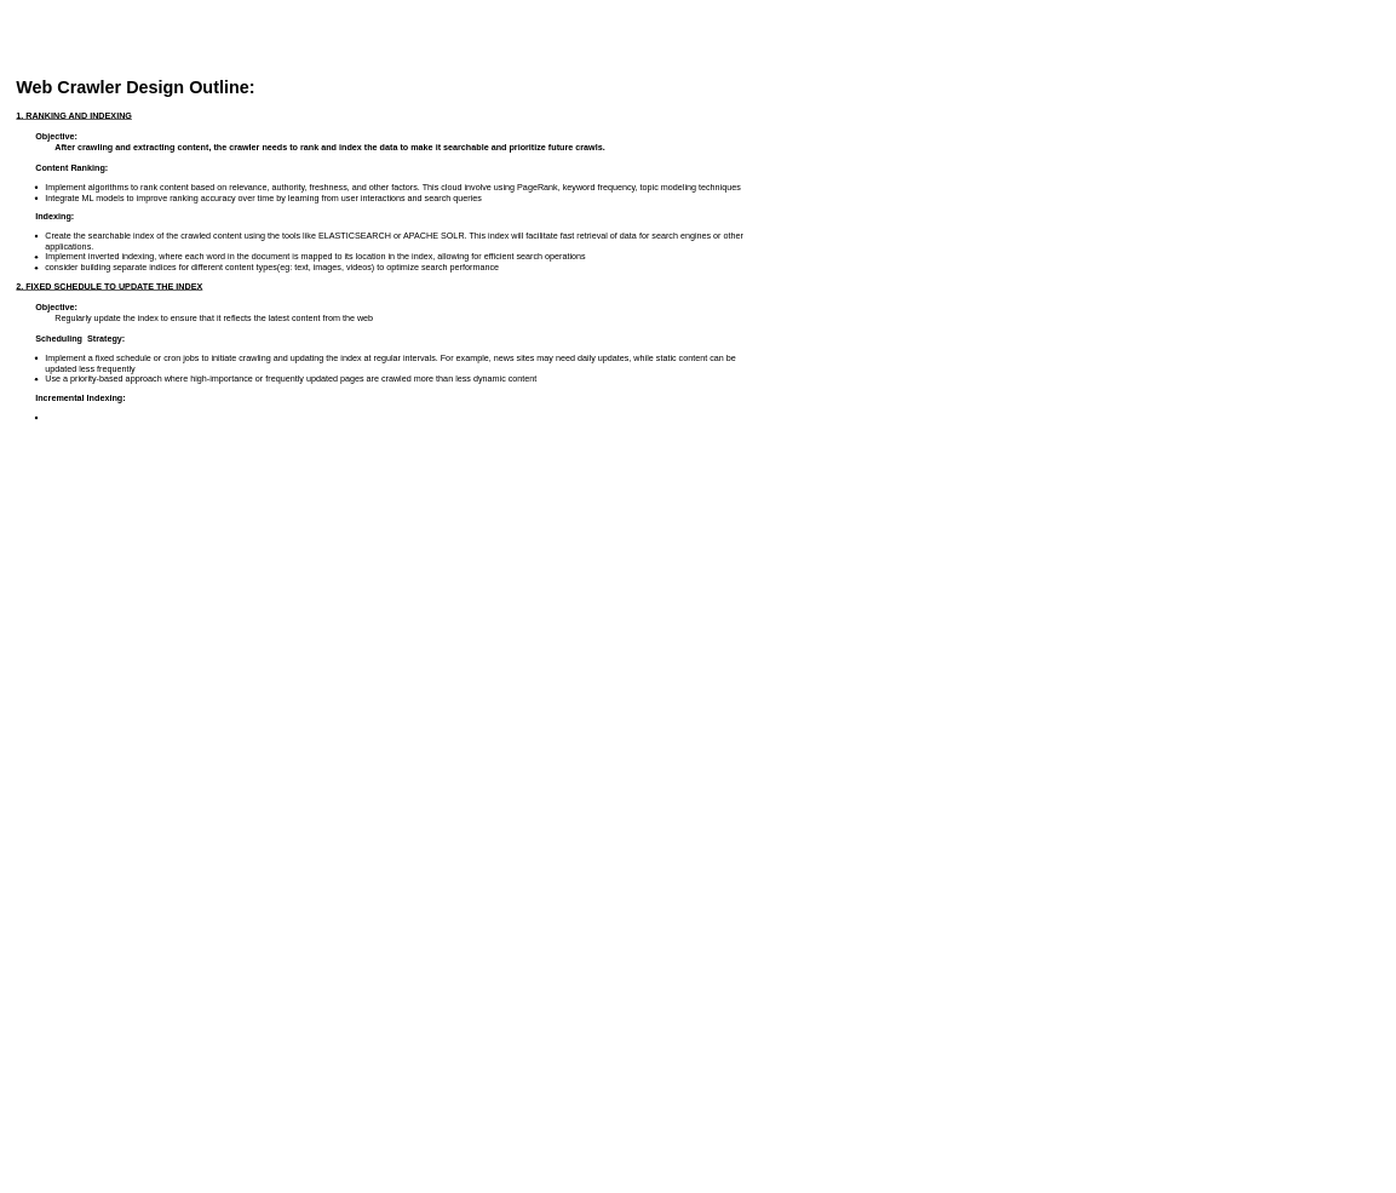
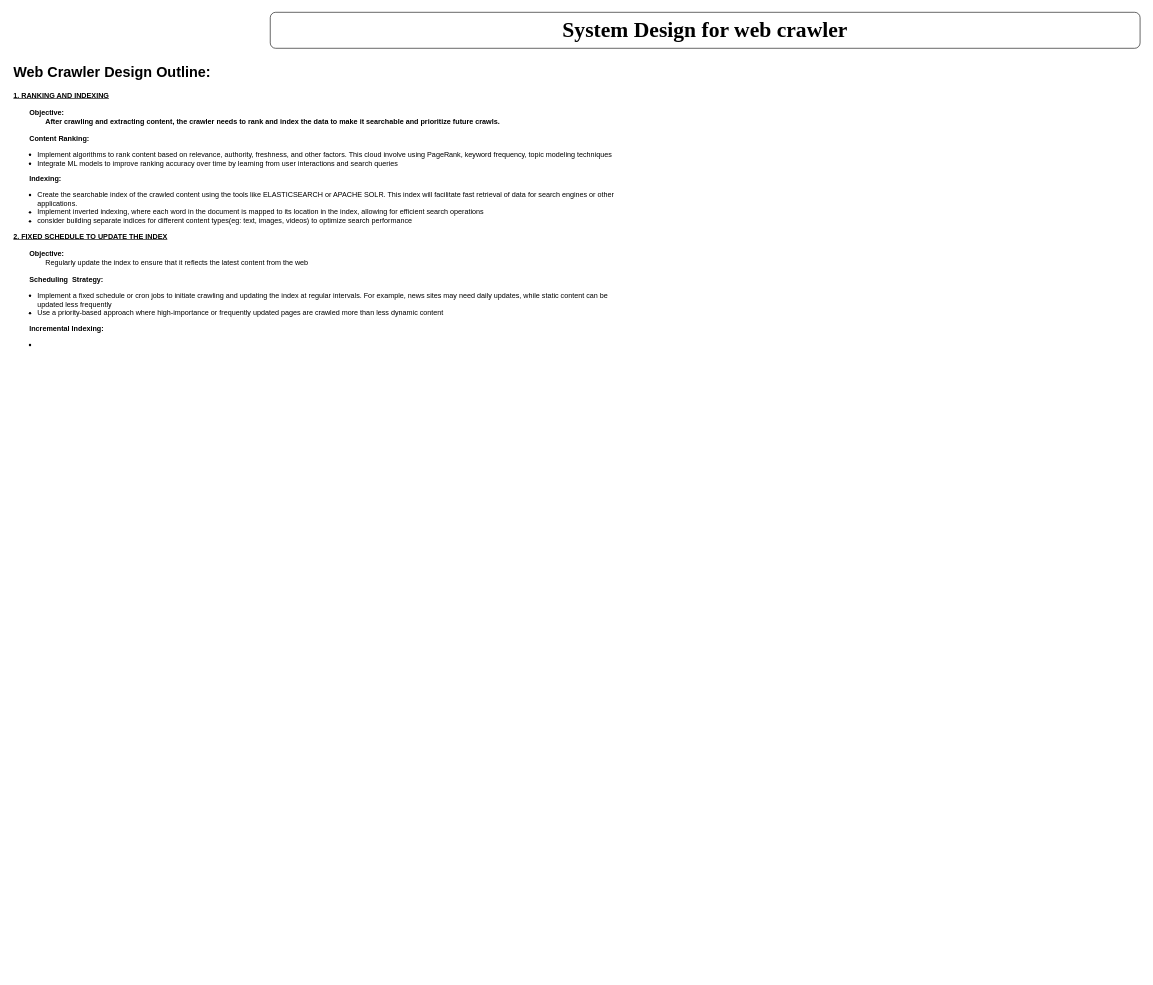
  <mxCell id="0" />
  <mxCell id="1" parent="0" />
+ <mxCell id="2" value="&lt;font face=&quot;Times New Roman&quot;&gt;&lt;b&gt;&lt;font style=&quot;font-size: 36px;&quot;&gt;System Design for web crawler &lt;/font&gt;&lt;br&gt;&lt;/b&gt;&lt;/font&gt;" style="rounded=1;whiteSpace=wrap;html=1;" vertex="1" parent="1"><mxGeometry x="450" width="1450" height="60" as="geometry" y="20" /></mxCell>
  <mxCell id="3" value="&lt;h1 style=&quot;margin-top: 0px;&quot;&gt;Web Crawler Design Outline:&lt;/h1&gt;&lt;div&gt;&lt;u&gt;&lt;b&gt;1. RANKING AND INDEXING&lt;/b&gt;&lt;/u&gt;&lt;/div&gt;&lt;div&gt;&lt;u&gt;&lt;b&gt;&lt;br&gt;&lt;/b&gt;&lt;/u&gt;&lt;/div&gt;&lt;div&gt;&lt;b&gt;&lt;span style=&quot;white-space: pre;&quot;&gt;&#09;Objective: &lt;/span&gt;&lt;/b&gt;&lt;/div&gt;&lt;div&gt;&lt;b&gt;&lt;span style=&quot;white-space: pre;&quot;&gt;&lt;span style=&quot;white-space: pre;&quot;&gt;&#09;&lt;/span&gt;&lt;span style=&quot;white-space: pre;&quot;&gt;&#09;&lt;/span&gt;After crawling and extracting content, the crawler needs to rank and index the data to make it searchable and prioritize future crawls.&lt;/span&gt;&lt;/b&gt;&lt;/div&gt;&lt;div&gt;&lt;b&gt;&lt;span style=&quot;white-space: pre;&quot;&gt;&lt;span style=&quot;white-space: pre;&quot;&gt;&#09;&lt;/span&gt;&lt;br&gt;&lt;/span&gt;&lt;/b&gt;&lt;/div&gt;&lt;div&gt;&lt;b&gt;&lt;span style=&quot;white-space: pre;&quot;&gt;&lt;span style=&quot;white-space: pre;&quot;&gt;&#09;&lt;/span&gt;Content Ranking:&lt;br&gt;&lt;/span&gt;&lt;/b&gt;&lt;/div&gt;&lt;ul&gt;&lt;li&gt;&lt;span style=&quot;white-space: pre;&quot;&gt;Implement algorithms to rank content based on relevance, authority, freshness, and other factors. This cloud involve using PageRank, keyword frequency, topic modeling techniques&lt;/span&gt;&lt;span style=&quot;white-space: pre;&quot;&gt;&#09;&lt;/span&gt;&lt;/li&gt;&lt;li&gt;&lt;span style=&quot;white-space: pre;&quot;&gt;Integrate ML models to improve ranking accuracy over time by learning from user interactions and search queries&lt;/span&gt;&lt;/li&gt;&lt;/ul&gt;&lt;div&gt;&lt;b&gt;&lt;span style=&quot;white-space: pre;&quot;&gt;&#09;&lt;/span&gt;Indexing:&lt;/b&gt;&lt;/div&gt;&lt;div&gt;&lt;ul&gt;&lt;li&gt;Create the searchable index of the crawled content using the tools like ELASTICSEARCH or APACHE SOLR. This index will facilitate fast retrieval of data for search engines or other applications.&lt;/li&gt;&lt;li&gt;Implement inverted indexing, where each word in the document is mapped to its location in the index, allowing for efficient search operations&lt;/li&gt;&lt;li&gt;consider building separate indices for different content types(eg: text, images, videos) to optimize search performance&lt;/li&gt;&lt;/ul&gt;&lt;div&gt;&lt;b&gt;&lt;u&gt;2. FIXED SCHEDULE TO UPDATE THE INDEX&lt;/u&gt;&lt;/b&gt;&lt;/div&gt;&lt;div&gt;&lt;b&gt;&lt;u&gt;&lt;br&gt;&lt;/u&gt;&lt;/b&gt;&lt;/div&gt;&lt;div&gt;&lt;b&gt;&lt;span style=&quot;white-space: pre;&quot;&gt;&#09;Objective:&lt;/span&gt;&lt;/b&gt; &lt;br&gt;&lt;/div&gt;&lt;div&gt;&lt;span style=&quot;white-space: pre;&quot;&gt;&#09;&lt;/span&gt;&lt;span style=&quot;white-space: pre;&quot;&gt;&#09;&lt;/span&gt;Regularly update the index to ensure that it reflects the latest content from the web&lt;b&gt; &lt;br&gt;&lt;/b&gt;&lt;/div&gt;&lt;div&gt;&lt;b&gt;&lt;br&gt;&lt;/b&gt;&lt;/div&gt;&lt;div&gt;&lt;b&gt;&lt;span style=&quot;white-space: pre;&quot;&gt;&#09;&lt;/span&gt;Scheduling&amp;nbsp; Strategy:&lt;/b&gt;&lt;/div&gt;&lt;div&gt;&lt;ul&gt;&lt;li&gt;Implement a fixed schedule or cron jobs to initiate crawling and updating the index at regular intervals. For example, news sites may need daily updates, while static content can be updated less frequently&lt;/li&gt;&lt;li&gt;Use a priority-based approach where high-importance or frequently updated pages are crawled more than less dynamic content&lt;/li&gt;&lt;/ul&gt;&lt;div&gt;&lt;b&gt;&lt;span style=&quot;white-space: pre;&quot;&gt;&#09;&lt;/span&gt;Incremental Indexing:&lt;/b&gt;&lt;/div&gt;&lt;div&gt;&lt;ul&gt;&lt;li&gt;&lt;br&gt;&lt;/li&gt;&lt;/ul&gt;&lt;/div&gt;&lt;/div&gt;&lt;div&gt;&lt;b&gt;&lt;br&gt;&lt;/b&gt;&lt;/div&gt;&lt;/div&gt;" style="text;html=1;whiteSpace=wrap;overflow=hidden;rounded=0;" vertex="1" parent="1"><mxGeometry x="20" y="100" width="1030" height="1520" as="geometry" /></mxCell>
